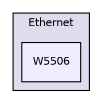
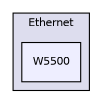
  digraph {
    compound=true
    rankdir=LR
-   n1 [fillcolor="#eeeeff" fontname=Helvetica fontsize=10 label=W5506 pencolor=black shape=box style=filled]
+   n1 [fillcolor="#eeeeff" fontname=Helvetica fontsize=10 label=W5500 pencolor=black shape=box style=filled]
    subgraph cluster_1 {
      bgcolor="#ddddee"
      fontname=Helvetica
      fontsize=10
      label=Ethernet
      pencolor=black
      n1
    }
  }
